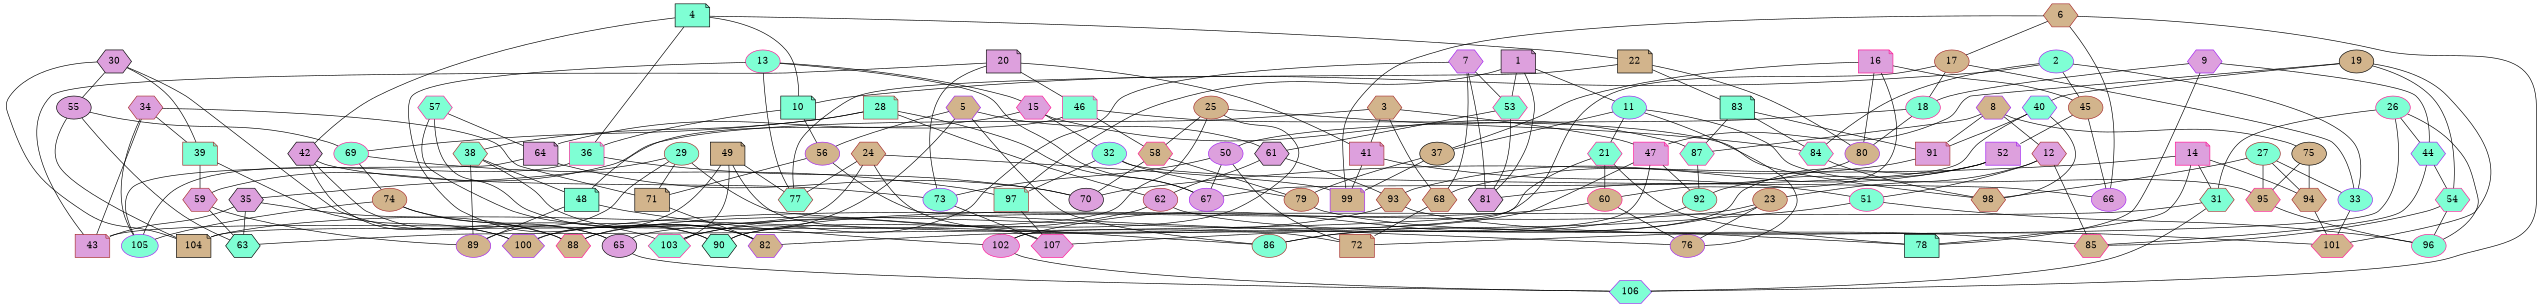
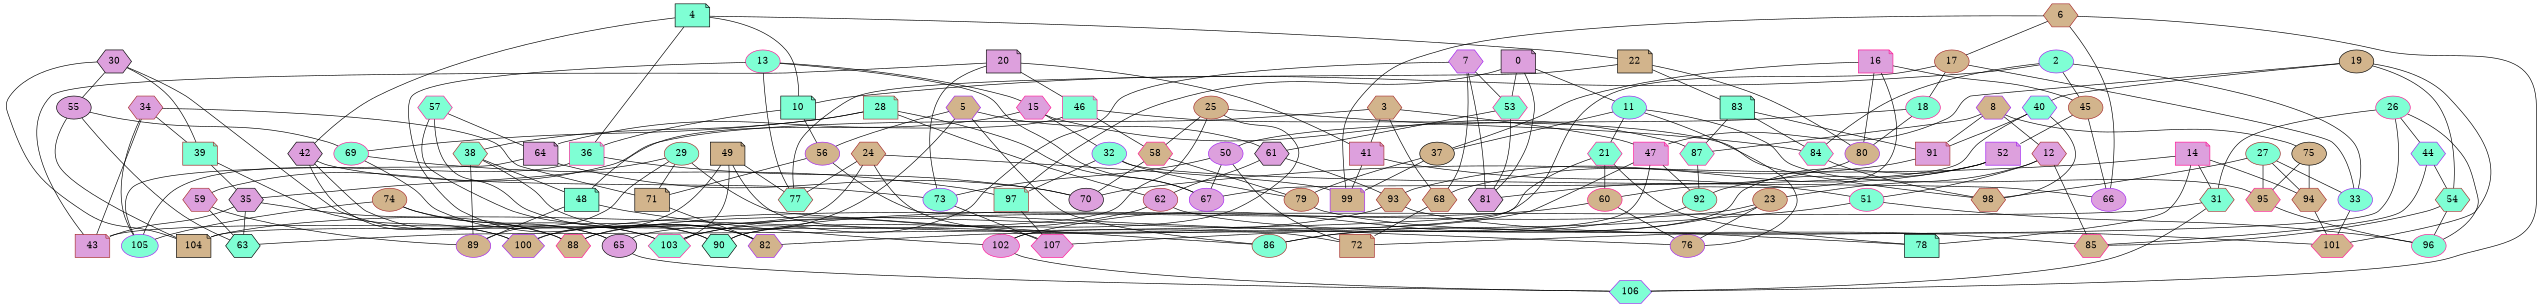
  graph {
    node [color=brown fillcolor=aquamarine shape=hexagon style=filled]
-   1 [color=black fillcolor=plum shape=note]
+   1 [color=black fillcolor=plum shape=note label=0]
    11 [color=purple shape=ellipse]
    53 [color=deeppink]
    81 [color=black fillcolor=plum]
    97 [shape=note]
    76 [color=purple fillcolor=tan shape=ellipse]
    21 [color=deeppink]
    37 [color=black fillcolor=tan shape=ellipse]
    95 [color=deeppink fillcolor=tan]
    61 [color=black fillcolor=plum]
    107 [color=deeppink fillcolor=plum]
    2 [color=purple shape=ellipse]
    10 [color=black shape=note]
    33 [color=purple shape=ellipse]
    45 [fillcolor=tan shape=ellipse]
    84 [color=deeppink]
    36 [color=deeppink shape=note]
    56 [color=purple fillcolor=tan shape=ellipse]
    101 [color=deeppink fillcolor=tan]
    66 [color=purple fillcolor=plum shape=ellipse]
    52 [color=purple fillcolor=plum shape=note]
    98 [fillcolor=tan]
    3 [fillcolor=tan]
    41 [fillcolor=plum shape=note]
    59 [fillcolor=plum]
    68 [fillcolor=tan]
    47 [color=deeppink fillcolor=plum shape=note]
    99 [color=purple fillcolor=tan shape=note]
    51 [color=deeppink shape=ellipse]
    57 [color=deeppink]
    90 [color=black]
    64 [color=black fillcolor=plum shape=note]
    82 [color=purple fillcolor=tan]
    63 [color=black]
    89 [color=purple fillcolor=tan shape=ellipse]
    72 [fillcolor=tan shape=note]
    4 [color=black shape=note]
    22 [color=black fillcolor=tan shape=note]
    42 [color=black fillcolor=plum]
    77
    80 [color=purple fillcolor=tan shape=ellipse]
    83 [color=black shape=note]
    70 [color=black fillcolor=plum shape=ellipse]
    105 [color=purple shape=ellipse]
    73 [color=purple shape=ellipse]
    65 [color=black fillcolor=plum shape=ellipse]
    100 [color=purple fillcolor=tan]
    5 [color=purple fillcolor=tan]
    86 [shape=ellipse]
    88 [color=deeppink fillcolor=tan]
    71 [color=black fillcolor=tan shape=note]
    62 [fillcolor=plum shape=ellipse]
    93 [fillcolor=tan]
    6 [fillcolor=tan]
    17 [fillcolor=tan shape=ellipse]
    106 [color=purple]
    18 [color=deeppink shape=ellipse]
    7 [color=purple fillcolor=plum]
    103 [color=deeppink]
    8 [color=purple fillcolor=tan]
    12 [fillcolor=plum]
    75 [color=black fillcolor=tan shape=ellipse]
    87 [color=deeppink]
    91 [fillcolor=plum shape=note]
    23 [fillcolor=tan shape=ellipse]
    85 [color=deeppink fillcolor=tan]
    94 [fillcolor=tan]
    92 [shape=ellipse]
-   9 [color=purple fillcolor=plum]
    44 [color=purple]
    78 [color=black shape=note]
    50 [color=purple fillcolor=plum shape=ellipse]
-   54 [color=deeppink]
+   54
    60 [color=deeppink fillcolor=tan shape=ellipse]
    79 [fillcolor=tan shape=ellipse]
    96 [color=deeppink shape=ellipse]
    13 [color=deeppink shape=ellipse]
    15 [color=deeppink fillcolor=plum]
    67 [color=purple fillcolor=plum shape=ellipse]
    32 [color=purple shape=ellipse]
    14 [color=deeppink fillcolor=plum shape=note]
    31
    16 [color=deeppink fillcolor=plum shape=note]
    19 [color=black fillcolor=tan shape=ellipse]
    40 [color=purple]
    102 [color=deeppink fillcolor=plum shape=ellipse]
    20 [color=black fillcolor=plum shape=note]
    43 [fillcolor=plum shape=note]
    46 [color=deeppink shape=note]
    58 [color=deeppink fillcolor=tan]
    48 [color=black shape=note]
    24 [fillcolor=tan]
    104 [color=black fillcolor=tan shape=note]
    25 [fillcolor=tan shape=ellipse]
    26 [color=deeppink shape=ellipse]
    27 [shape=ellipse]
    28 [shape=note]
    38
    69 [color=deeppink shape=ellipse]
    74 [fillcolor=tan shape=ellipse]
    29 [shape=ellipse]
    35 [color=black fillcolor=plum]
    30 [color=black fillcolor=plum]
    39 [shape=note]
    55 [color=black fillcolor=plum shape=ellipse]
    34 [fillcolor=plum]
    49 [color=black fillcolor=tan shape=note]
    1 -- 11
    1 -- 53
    1 -- 81
    1 -- 97
    11 -- 76
    11 -- 21
    11 -- 37
    11 -- 95
    53 -- 81
    53 -- 61
    97 -- 107
    21 -- 63
    21 -- 78
    21 -- 60
    37 -- 99
    37 -- 79
    95 -- 96
    61 -- 62
    61 -- 93
    2 -- 10
    2 -- 33
    2 -- 45
    2 -- 84
    10 -- 36
    10 -- 56
    33 -- 101
    45 -- 66
    45 -- 52
    84 -- 98
    36 -- 70
    36 -- 105
    56 -- 76
    56 -- 71
    52 -- 68
    52 -- 86
    52 -- 92
    3 -- 41
    3 -- 59
    3 -- 68
    3 -- 47
    41 -- 99
    41 -- 51
    59 -- 63
    59 -- 89
    68 -- 72
    47 -- 88
    47 -- 92
    47 -- 102
    51 -- 107
    51 -- 96
    57 -- 90
    57 -- 64
    57 -- 82
    64 -- 70
    64 -- 105
    4 -- 10
    4 -- 36
    4 -- 22
    4 -- 42
    22 -- 77
    22 -- 80
    22 -- 83
    42 -- 73
    42 -- 65
    42 -- 100
    80 -- 81
    83 -- 84
    83 -- 87
    83 -- 91
    73 -- 107
    65 -- 106
    5 -- 61
    5 -- 56
    5 -- 86
    5 -- 88
    71 -- 82
    62 -- 103
    62 -- 78
    93 -- 101
    93 -- 104
    6 -- 66
    6 -- 99
    6 -- 17
    6 -- 106
    17 -- 33
    17 -- 82
    17 -- 18
    18 -- 80
    18 -- 50
    7 -- 53
    7 -- 81
    7 -- 68
    7 -- 103
    8 -- 12
    8 -- 75
    8 -- 87
    8 -- 91
    12 -- 51
    12 -- 23
    12 -- 85
    75 -- 95
    75 -- 94
    87 -- 92
    91 -- 93
    23 -- 76
    23 -- 90
    23 -- 86
    94 -- 101
    92 -- 102
-   9 -- 18
-   9 -- 44
-   9 -- 78
    44 -- 85
    44 -- 54
    50 -- 72
    50 -- 73
    50 -- 67
    54 -- 85
    54 -- 96
    60 -- 76
    60 -- 100
    79 -- 85
    13 -- 90
    13 -- 77
    13 -- 15
    13 -- 67
    15 -- 64
    15 -- 87
    15 -- 32
    32 -- 97
    32 -- 66
    32 -- 79
    14 -- 70
    14 -- 94
    14 -- 78
    14 -- 31
    31 -- 65
    31 -- 106
    16 -- 37
    16 -- 45
    16 -- 80
    16 -- 60
    19 -- 101
    19 -- 47
    19 -- 54
    19 -- 40
    40 -- 98
    40 -- 91
    40 -- 67
    102 -- 106
    20 -- 41
    20 -- 73
    20 -- 43
    20 -- 46
    46 -- 98
    46 -- 58
    46 -- 48
    58 -- 70
    58 -- 79
    48 -- 89
    48 -- 102
    24 -- 99
    24 -- 72
    24 -- 77
    24 -- 104
    25 -- 84
    25 -- 90
    25 -- 43
    25 -- 58
    26 -- 72
    26 -- 44
    26 -- 96
    26 -- 31
    27 -- 95
    27 -- 33
    27 -- 98
    27 -- 94
    28 -- 62
    28 -- 67
    28 -- 38
    28 -- 69
    38 -- 82
    38 -- 89
    38 -- 48
    69 -- 97
-   69 -- 74
+   69 -- 103
    74 -- 105
    74 -- 88
    74 -- 103
    29 -- 89
    29 -- 86
    29 -- 71
    29 -- 35
    35 -- 63
    35 -- 88
    35 -- 43
    30 -- 65
    30 -- 104
    30 -- 39
    30 -- 55
-   39 -- 59
+   39 -- 35
    39 -- 100
    55 -- 63
    55 -- 104
    55 -- 69
    34 -- 105
    34 -- 71
    34 -- 43
    34 -- 39
    49 -- 107
    49 -- 77
    49 -- 100
    49 -- 103
  }
